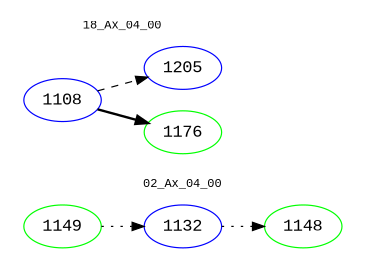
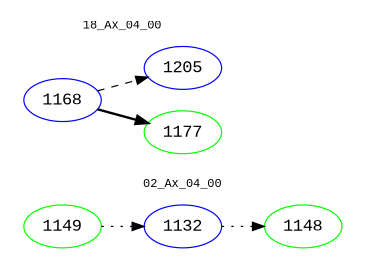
  digraph {
    fontname="Liberation Mono"
    rankdir=LR
    node [color=blue fontname="Liberation Mono"]
    edge [arrowhead=normal color=black fontname="Liberation Mono" style=dotted]
    n1 [label=1132]
    n2 [color=green label=1148]
    n3 [color=green label=1149]
-   n4 [label=1108]
-   n5 [color=green label=1176]
+   n4 [label=1168]
+   n5 [color=green label=1177]
    n6 [label=1205]
    subgraph cluster_1 {
      color=white
      fontsize=10
      label="02_Ax_04_00"
      n1
      n2
      n3
    }
    subgraph cluster_2 {
      color=white
      fontsize=10
      label="18_Ax_04_00"
      n4
      n5
      n6
    }
    n1 -> n2
    n3 -> n1
    n4 -> n5 [style=bold]
    n4 -> n6 [style=dashed]
  }
